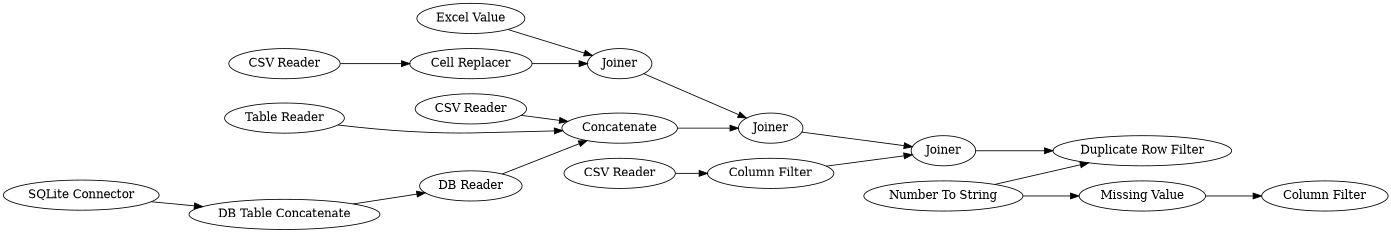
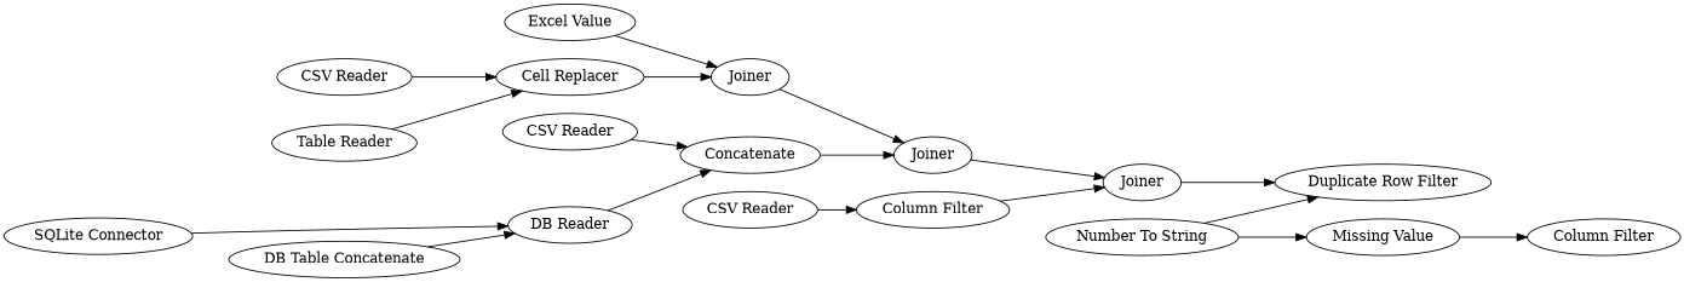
  digraph {
    rankdir=LR
    n1 [label="CSV Reader"]
    n2 [label=Concatenate]
    n3 [label=Joiner]
    n4 [label=Joiner]
    n5 [label="Column Filter"]
    n6 [label="Duplicate Row Filter"]
    n7 [label="CSV Reader"]
    n8 [label="Cell Replacer"]
    n9 [label=Joiner]
    n10 [label="Number To String"]
    n11 [label="Missing Value"]
    n12 [label="Column Filter"]
    n13 [label="DB Reader"]
    n14 [label="CSV Reader"]
    n15 [label="Table Reader"]
    n16 [label="Excel Value"]
    n17 [label="DB Table Concatenate"]
    n18 [label="SQLite Connector"]
    n1 -> n2
    n2 -> n3
    n3 -> n4
    n4 -> n6
    n5 -> n4
    n7 -> n5
    n8 -> n9
    n9 -> n3
    n10 -> n6
    n10 -> n11
    n11 -> n12
    n13 -> n2
    n14 -> n8
-   n15 -> n2
+   n15 -> n8
    n16 -> n9
    n17 -> n13
-   n18 -> n17
+   n18 -> n13
  }
